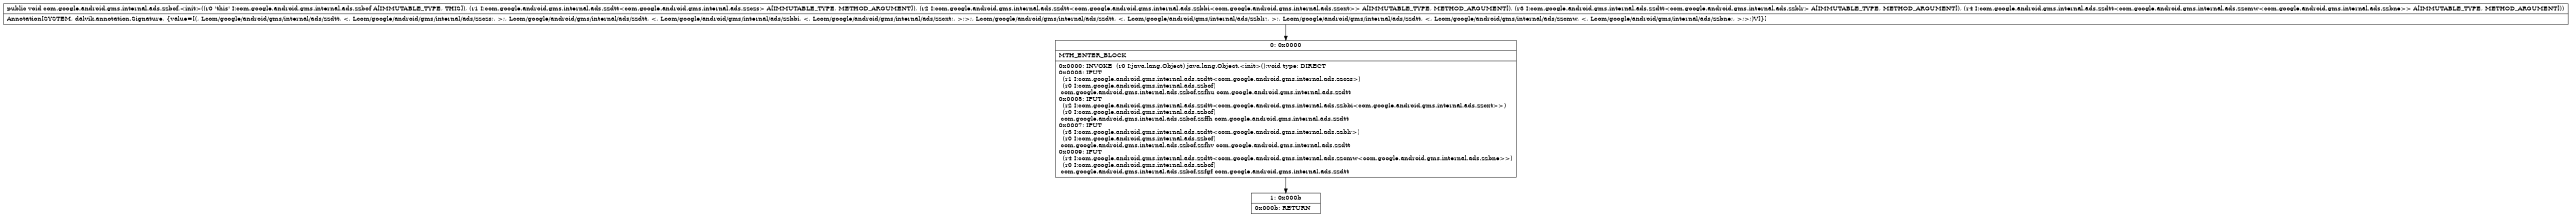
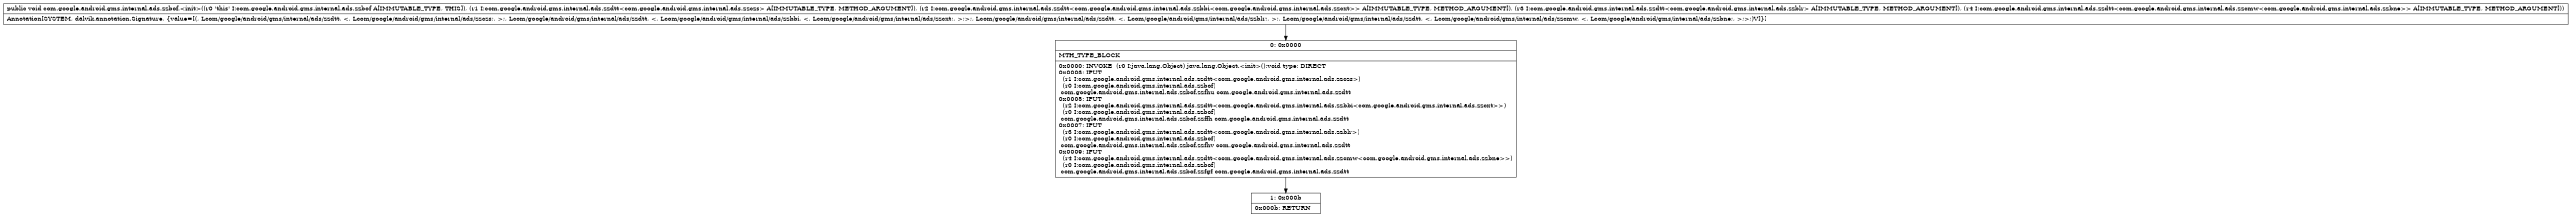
  digraph {
    node [shape=record]
-   n1 [label="{0\:\ 0x0000|MTH_ENTER_BLOCK\l|0x0000: INVOKE  (r0 I:java.lang.Object) java.lang.Object.\<init\>():void type: DIRECT \l0x0003: IPUT  \l  (r1 I:com.google.android.gms.internal.ads.zzdtt\<com.google.android.gms.internal.ads.zzczs\>)\l  (r0 I:com.google.android.gms.internal.ads.zzbof)\l com.google.android.gms.internal.ads.zzbof.zzfhu com.google.android.gms.internal.ads.zzdtt \l0x0005: IPUT  \l  (r2 I:com.google.android.gms.internal.ads.zzdtt\<com.google.android.gms.internal.ads.zzbbi\<com.google.android.gms.internal.ads.zzcxt\>\>)\l  (r0 I:com.google.android.gms.internal.ads.zzbof)\l com.google.android.gms.internal.ads.zzbof.zzffh com.google.android.gms.internal.ads.zzdtt \l0x0007: IPUT  \l  (r3 I:com.google.android.gms.internal.ads.zzdtt\<com.google.android.gms.internal.ads.zzblr\>)\l  (r0 I:com.google.android.gms.internal.ads.zzbof)\l com.google.android.gms.internal.ads.zzbof.zzfhv com.google.android.gms.internal.ads.zzdtt \l0x0009: IPUT  \l  (r4 I:com.google.android.gms.internal.ads.zzdtt\<com.google.android.gms.internal.ads.zzcmw\<com.google.android.gms.internal.ads.zzbne\>\>)\l  (r0 I:com.google.android.gms.internal.ads.zzbof)\l com.google.android.gms.internal.ads.zzbof.zzfgf com.google.android.gms.internal.ads.zzdtt \l}"]
+   n1 [label="{0\:\ 0x0000|MTH_TYPE_BLOCK\l|0x0000: INVOKE  (r0 I:java.lang.Object) java.lang.Object.\<init\>():void type: DIRECT \l0x0003: IPUT  \l  (r1 I:com.google.android.gms.internal.ads.zzdtt\<com.google.android.gms.internal.ads.zzczs\>)\l  (r0 I:com.google.android.gms.internal.ads.zzbof)\l com.google.android.gms.internal.ads.zzbof.zzfhu com.google.android.gms.internal.ads.zzdtt \l0x0005: IPUT  \l  (r2 I:com.google.android.gms.internal.ads.zzdtt\<com.google.android.gms.internal.ads.zzbbi\<com.google.android.gms.internal.ads.zzcxt\>\>)\l  (r0 I:com.google.android.gms.internal.ads.zzbof)\l com.google.android.gms.internal.ads.zzbof.zzffh com.google.android.gms.internal.ads.zzdtt \l0x0007: IPUT  \l  (r3 I:com.google.android.gms.internal.ads.zzdtt\<com.google.android.gms.internal.ads.zzblr\>)\l  (r0 I:com.google.android.gms.internal.ads.zzbof)\l com.google.android.gms.internal.ads.zzbof.zzfhv com.google.android.gms.internal.ads.zzdtt \l0x0009: IPUT  \l  (r4 I:com.google.android.gms.internal.ads.zzdtt\<com.google.android.gms.internal.ads.zzcmw\<com.google.android.gms.internal.ads.zzbne\>\>)\l  (r0 I:com.google.android.gms.internal.ads.zzbof)\l com.google.android.gms.internal.ads.zzbof.zzfgf com.google.android.gms.internal.ads.zzdtt \l}"]
    n2 [label="{1\:\ 0x000b|0x000b: RETURN   \l}"]
    n3 [label="{public void com.google.android.gms.internal.ads.zzbof.\<init\>((r0 'this' I:com.google.android.gms.internal.ads.zzbof A[IMMUTABLE_TYPE, THIS]), (r1 I:com.google.android.gms.internal.ads.zzdtt\<com.google.android.gms.internal.ads.zzczs\> A[IMMUTABLE_TYPE, METHOD_ARGUMENT]), (r2 I:com.google.android.gms.internal.ads.zzdtt\<com.google.android.gms.internal.ads.zzbbi\<com.google.android.gms.internal.ads.zzcxt\>\> A[IMMUTABLE_TYPE, METHOD_ARGUMENT]), (r3 I:com.google.android.gms.internal.ads.zzdtt\<com.google.android.gms.internal.ads.zzblr\> A[IMMUTABLE_TYPE, METHOD_ARGUMENT]), (r4 I:com.google.android.gms.internal.ads.zzdtt\<com.google.android.gms.internal.ads.zzcmw\<com.google.android.gms.internal.ads.zzbne\>\> A[IMMUTABLE_TYPE, METHOD_ARGUMENT]))  | Annotation[SYSTEM, dalvik.annotation.Signature, \{value=[(, Lcom\/google\/android\/gms\/internal\/ads\/zzdtt, \<, Lcom\/google\/android\/gms\/internal\/ads\/zzczs;, \>;, Lcom\/google\/android\/gms\/internal\/ads\/zzdtt, \<, Lcom\/google\/android\/gms\/internal\/ads\/zzbbi, \<, Lcom\/google\/android\/gms\/internal\/ads\/zzcxt;, \>;\>;, Lcom\/google\/android\/gms\/internal\/ads\/zzdtt, \<, Lcom\/google\/android\/gms\/internal\/ads\/zzblr;, \>;, Lcom\/google\/android\/gms\/internal\/ads\/zzdtt, \<, Lcom\/google\/android\/gms\/internal\/ads\/zzcmw, \<, Lcom\/google\/android\/gms\/internal\/ads\/zzbne;, \>;\>;)V]\}]\l}"]
    n1 -> n2
    n3 -> n1
  }
